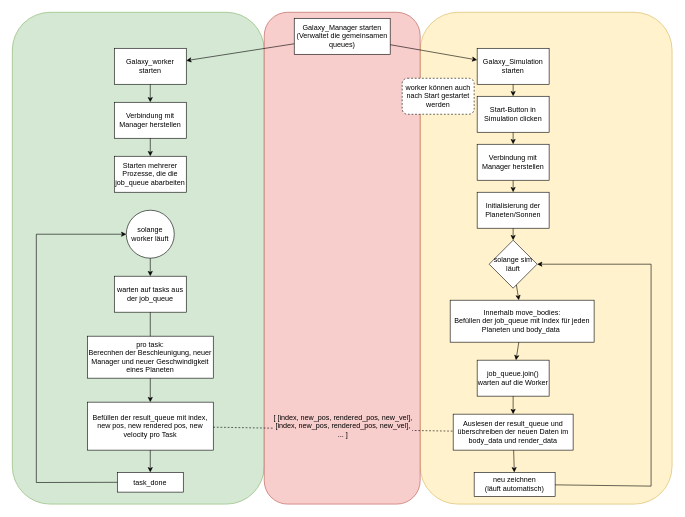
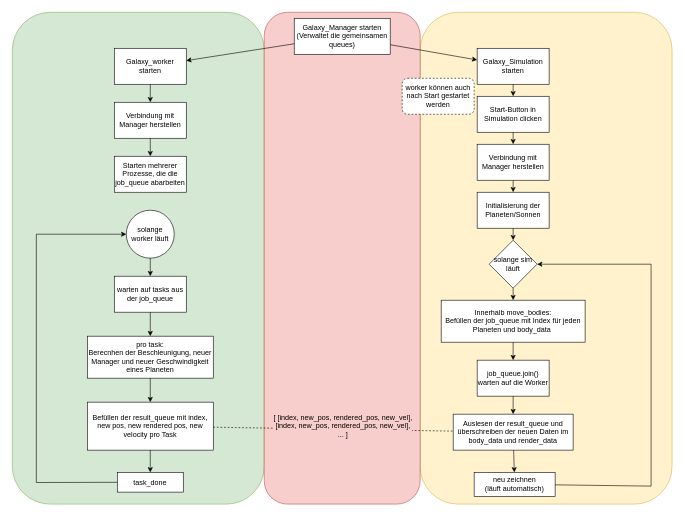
  <mxCell id="0" />
  <mxCell id="1" parent="0" />
  <mxCell id="2" value="" style="rounded=1;whiteSpace=wrap;html=1;fillColor=#d5e8d4;strokeColor=#82b366;" vertex="1" parent="1"><mxGeometry x="20" width="420" height="820" as="geometry" y="20" /></mxCell>
  <mxCell id="3" value="" style="rounded=1;whiteSpace=wrap;html=1;fillColor=#fff2cc;strokeColor=#d6b656;" vertex="1" parent="1"><mxGeometry x="700" width="420" height="820" as="geometry" y="20" /></mxCell>
  <mxCell id="4" value="" style="rounded=1;whiteSpace=wrap;html=1;fillColor=#F8CECC;strokeColor=#b85450;" vertex="1" parent="1"><mxGeometry x="440" width="260" height="820" as="geometry" y="20" /></mxCell>
  <mxCell id="5" value="Galaxy_Manager starten&lt;br&gt;(Verwaltet die gemeinsamen queues)" style="rounded=0;whiteSpace=wrap;html=1;" vertex="1" parent="1"><mxGeometry x="490" y="30" width="160" height="60" as="geometry" /></mxCell>
  <mxCell id="6" value="Galaxy_worker starten" style="rounded=0;whiteSpace=wrap;html=1;" vertex="1" parent="1"><mxGeometry x="190" y="80" width="120" height="60" as="geometry" /></mxCell>
  <mxCell id="7" value="Galaxy_Simulation starten" style="rounded=0;whiteSpace=wrap;html=1;" vertex="1" parent="1"><mxGeometry x="795" y="80" width="120" height="60" as="geometry" /></mxCell>
  <mxCell id="8" value="" style="endArrow=classic;html=1;rounded=0;" edge="1" parent="1" source="5" target="6"><mxGeometry width="50" height="50" relative="1" as="geometry"><mxPoint x="560" y="480" as="sourcePoint" /><mxPoint x="610" y="430" as="targetPoint" /></mxGeometry></mxCell>
  <mxCell id="9" value="" style="endArrow=classic;html=1;rounded=0;" edge="1" parent="1" source="5" target="7"><mxGeometry width="50" height="50" relative="1" as="geometry"><mxPoint x="560" y="480" as="sourcePoint" /><mxPoint x="610" y="430" as="targetPoint" /></mxGeometry></mxCell>
  <mxCell id="10" value="Start-Button in Simulation clicken" style="rounded=0;whiteSpace=wrap;html=1;" vertex="1" parent="1"><mxGeometry x="795" y="160" width="120" height="60" as="geometry" /></mxCell>
  <mxCell id="11" value="" style="endArrow=classic;html=1;rounded=0;" edge="1" parent="1" source="7" target="10"><mxGeometry width="50" height="50" relative="1" as="geometry"><mxPoint x="645" y="410" as="sourcePoint" /><mxPoint x="695" y="360" as="targetPoint" /></mxGeometry></mxCell>
  <mxCell id="12" value="worker können auch nach Start gestartet werden" style="rounded=1;whiteSpace=wrap;html=1;dashed=1;" vertex="1" parent="1"><mxGeometry x="670" y="130" width="120" height="60" as="geometry" /></mxCell>
  <mxCell id="13" value="Initialisierung der Planeten/Sonnen" style="rounded=0;whiteSpace=wrap;html=1;" vertex="1" parent="1"><mxGeometry x="795" y="320" width="120" height="60" as="geometry" /></mxCell>
- <mxCell id="14" value="Innerhalb move_bodies:&lt;br&gt;Befüllen der job_queue mit Index für jeden Planeten und body_data&amp;nbsp;" style="rounded=0;whiteSpace=wrap;html=1;" vertex="1" parent="1"><mxGeometry x="750" y="500" width="240" height="70" as="geometry" /></mxCell>
+ <mxCell id="14" value="Innerhalb move_bodies:&lt;br&gt;Befüllen der job_queue mit Index für jeden Planeten und body_data&amp;nbsp;" style="rounded=0;whiteSpace=wrap;html=1;" vertex="1" parent="1"><mxGeometry x="735" y="500" width="240" height="70" as="geometry" /></mxCell>
  <mxCell id="15" value="solange sim läuft" style="rhombus;whiteSpace=wrap;html=1;" vertex="1" parent="1"><mxGeometry x="815" y="400" width="80" height="80" as="geometry" /></mxCell>
  <mxCell id="16" value="job_queue.join()&lt;br&gt;warten auf die Worker" style="rounded=0;whiteSpace=wrap;html=1;" vertex="1" parent="1"><mxGeometry x="795" y="600" width="120" height="60" as="geometry" /></mxCell>
  <mxCell id="17" value="Auslesen der result_queue und überschreiben der neuen Daten im body_data und render_data" style="rounded=0;whiteSpace=wrap;html=1;" vertex="1" parent="1"><mxGeometry x="755" y="690" width="200" height="60" as="geometry" /></mxCell>
  <mxCell id="18" value="" style="endArrow=classic;html=1;rounded=0;" edge="1" parent="1" source="15" target="14"><mxGeometry width="50" height="50" relative="1" as="geometry"><mxPoint x="845" y="640" as="sourcePoint" /><mxPoint x="895" y="590" as="targetPoint" /></mxGeometry></mxCell>
  <mxCell id="19" value="" style="endArrow=classic;html=1;rounded=0;" edge="1" parent="1" source="13" target="15"><mxGeometry width="50" height="50" relative="1" as="geometry"><mxPoint x="865" y="450" as="sourcePoint" /><mxPoint x="855" y="400" as="targetPoint" /></mxGeometry></mxCell>
  <mxCell id="20" value="" style="endArrow=classic;html=1;rounded=0;" edge="1" parent="1" source="42" target="13"><mxGeometry width="50" height="50" relative="1" as="geometry"><mxPoint x="875" y="460" as="sourcePoint" /><mxPoint x="875" y="500" as="targetPoint" /></mxGeometry></mxCell>
  <mxCell id="21" value="" style="endArrow=classic;html=1;rounded=0;" edge="1" parent="1" source="14" target="16"><mxGeometry width="50" height="50" relative="1" as="geometry"><mxPoint x="885" y="470" as="sourcePoint" /><mxPoint x="885" y="510" as="targetPoint" /></mxGeometry></mxCell>
  <mxCell id="22" value="" style="endArrow=classic;html=1;rounded=0;" edge="1" parent="1" source="16" target="17"><mxGeometry width="50" height="50" relative="1" as="geometry"><mxPoint x="895" y="480" as="sourcePoint" /><mxPoint x="855" y="700" as="targetPoint" /></mxGeometry></mxCell>
  <mxCell id="23" value="neu zeichnen&lt;br&gt;(läuft automatisch)" style="rounded=0;whiteSpace=wrap;html=1;" vertex="1" parent="1"><mxGeometry x="790" y="787" width="135" height="40" as="geometry" /></mxCell>
  <mxCell id="24" value="" style="endArrow=classic;html=1;rounded=0;" edge="1" parent="1" source="17" target="23"><mxGeometry width="50" height="50" relative="1" as="geometry"><mxPoint x="855" y="780" as="sourcePoint" /><mxPoint x="865" y="710" as="targetPoint" /></mxGeometry></mxCell>
  <mxCell id="25" value="" style="endArrow=classic;html=1;rounded=0;" edge="1" parent="1" source="23" target="15"><mxGeometry width="50" height="50" relative="1" as="geometry"><mxPoint x="845" y="600" as="sourcePoint" /><mxPoint x="895" y="550" as="targetPoint" /><Array as="points"><mxPoint x="1085" y="810" /><mxPoint x="1085" y="440" /></Array></mxGeometry></mxCell>
  <mxCell id="26" value="Verbindung mit Manager herstellen" style="rounded=0;whiteSpace=wrap;html=1;" vertex="1" parent="1"><mxGeometry x="190" y="170" width="120" height="60" as="geometry" /></mxCell>
  <mxCell id="27" value="Starten mehrerer Prozesse, die die job_queue abarbeiten" style="rounded=0;whiteSpace=wrap;html=1;" vertex="1" parent="1"><mxGeometry x="190" y="260" width="120" height="60" as="geometry" /></mxCell>
  <mxCell id="28" value="solange worker läuft" style="ellipse;whiteSpace=wrap;html=1;" vertex="1" parent="1"><mxGeometry x="210" y="350" width="80" height="80" as="geometry" /></mxCell>
  <mxCell id="29" value="warten auf tasks aus der job_queue" style="rounded=0;whiteSpace=wrap;html=1;" vertex="1" parent="1"><mxGeometry x="190" y="460" width="120" height="60" as="geometry" /></mxCell>
  <mxCell id="30" value="pro task:&lt;br&gt;Berecnhen der Beschleunigung, neuer Manager und neuer Geschwindigkeit eines Planeten" style="rounded=0;whiteSpace=wrap;html=1;" vertex="1" parent="1"><mxGeometry x="145" y="560" width="210" height="70" as="geometry" /></mxCell>
  <mxCell id="31" value="Befüllen der result_queue mit index, new pos, new rendered pos, new velocity pro Task" style="rounded=0;whiteSpace=wrap;html=1;" vertex="1" parent="1"><mxGeometry x="145" y="670" width="210" height="80" as="geometry" /></mxCell>
  <mxCell id="32" value="task_done" style="rounded=0;whiteSpace=wrap;html=1;" vertex="1" parent="1"><mxGeometry x="195" y="787" width="110" height="33" as="geometry" /></mxCell>
  <mxCell id="33" value="" style="endArrow=classic;html=1;rounded=0;" edge="1" parent="1" source="32" target="28"><mxGeometry width="50" height="50" relative="1" as="geometry"><mxPoint x="440" y="600" as="sourcePoint" /><mxPoint x="490" y="550" as="targetPoint" /><Array as="points"><mxPoint x="60" y="804" /><mxPoint x="60" y="390" /></Array></mxGeometry></mxCell>
  <mxCell id="34" value="" style="endArrow=classic;html=1;rounded=0;" edge="1" parent="1" source="28" target="29"><mxGeometry width="50" height="50" relative="1" as="geometry"><mxPoint x="440" y="600" as="sourcePoint" /><mxPoint x="490" y="550" as="targetPoint" /></mxGeometry></mxCell>
- <mxCell id="35" value="" style="endArrow=none;html=1;rounded=0;" edge="1" parent="1" source="29" target="30"><mxGeometry width="50" height="50" relative="1" as="geometry"><mxPoint x="440" y="600" as="sourcePoint" /><mxPoint x="490" y="550" as="targetPoint" /></mxGeometry></mxCell>
+ <mxCell id="35" value="" style="endArrow=classic;html=1;rounded=0;" edge="1" parent="1" source="29" target="30"><mxGeometry width="50" height="50" relative="1" as="geometry"><mxPoint x="440" y="600" as="sourcePoint" /><mxPoint x="490" y="550" as="targetPoint" /></mxGeometry></mxCell>
  <mxCell id="36" value="" style="endArrow=classic;html=1;rounded=0;" edge="1" parent="1" source="30" target="31"><mxGeometry width="50" height="50" relative="1" as="geometry"><mxPoint x="440" y="600" as="sourcePoint" /><mxPoint x="490" y="550" as="targetPoint" /></mxGeometry></mxCell>
  <mxCell id="37" value="" style="endArrow=classic;html=1;rounded=0;" edge="1" parent="1" source="31" target="32"><mxGeometry width="50" height="50" relative="1" as="geometry"><mxPoint x="440" y="600" as="sourcePoint" /><mxPoint x="490" y="550" as="targetPoint" /></mxGeometry></mxCell>
  <mxCell id="38" value="" style="endArrow=classic;html=1;rounded=0;" edge="1" parent="1" source="26" target="27"><mxGeometry width="50" height="50" relative="1" as="geometry"><mxPoint x="440" y="420" as="sourcePoint" /><mxPoint x="490" y="370" as="targetPoint" /></mxGeometry></mxCell>
  <mxCell id="39" value="" style="endArrow=classic;html=1;rounded=0;" edge="1" parent="1" source="6" target="26"><mxGeometry width="50" height="50" relative="1" as="geometry"><mxPoint x="440" y="420" as="sourcePoint" /><mxPoint x="490" y="370" as="targetPoint" /></mxGeometry></mxCell>
  <mxCell id="40" value="" style="endArrow=none;dashed=1;html=1;rounded=0;" edge="1" parent="1" source="31" target="17"><mxGeometry width="50" height="50" relative="1" as="geometry"><mxPoint x="455" y="770" as="sourcePoint" /><mxPoint x="695" y="786.667" as="targetPoint" /></mxGeometry></mxCell>
  <mxCell id="41" value="&lt;span style=&quot;font-size: 12px;&quot;&gt;[ [index, new_pos, rendered_pos, new_vel], &lt;br&gt;&lt;/span&gt;&lt;span style=&quot;font-size: 12px;&quot;&gt;[index, new_pos, rendered_pos, new_vel&lt;/span&gt;&lt;span style=&quot;font-size: 12px;&quot;&gt;],&lt;br&gt;... ]&lt;/span&gt;" style="edgeLabel;html=1;align=center;verticalAlign=middle;resizable=0;points=[];labelBackgroundColor=#F8CECC;" vertex="1" connectable="0" parent="40"><mxGeometry x="-0.437" y="-1" relative="1" as="geometry"><mxPoint x="103" y="-5" as="offset" /></mxGeometry></mxCell>
  <mxCell id="42" value="Verbindung mit Manager herstellen" style="rounded=0;whiteSpace=wrap;html=1;" vertex="1" parent="1"><mxGeometry x="795" y="240" width="120" height="60" as="geometry" /></mxCell>
  <mxCell id="43" value="" style="endArrow=classic;html=1;rounded=0;" edge="1" parent="1" source="10" target="42"><mxGeometry width="50" height="50" relative="1" as="geometry"><mxPoint x="865" y="150" as="sourcePoint" /><mxPoint x="865" y="170" as="targetPoint" /></mxGeometry></mxCell>
